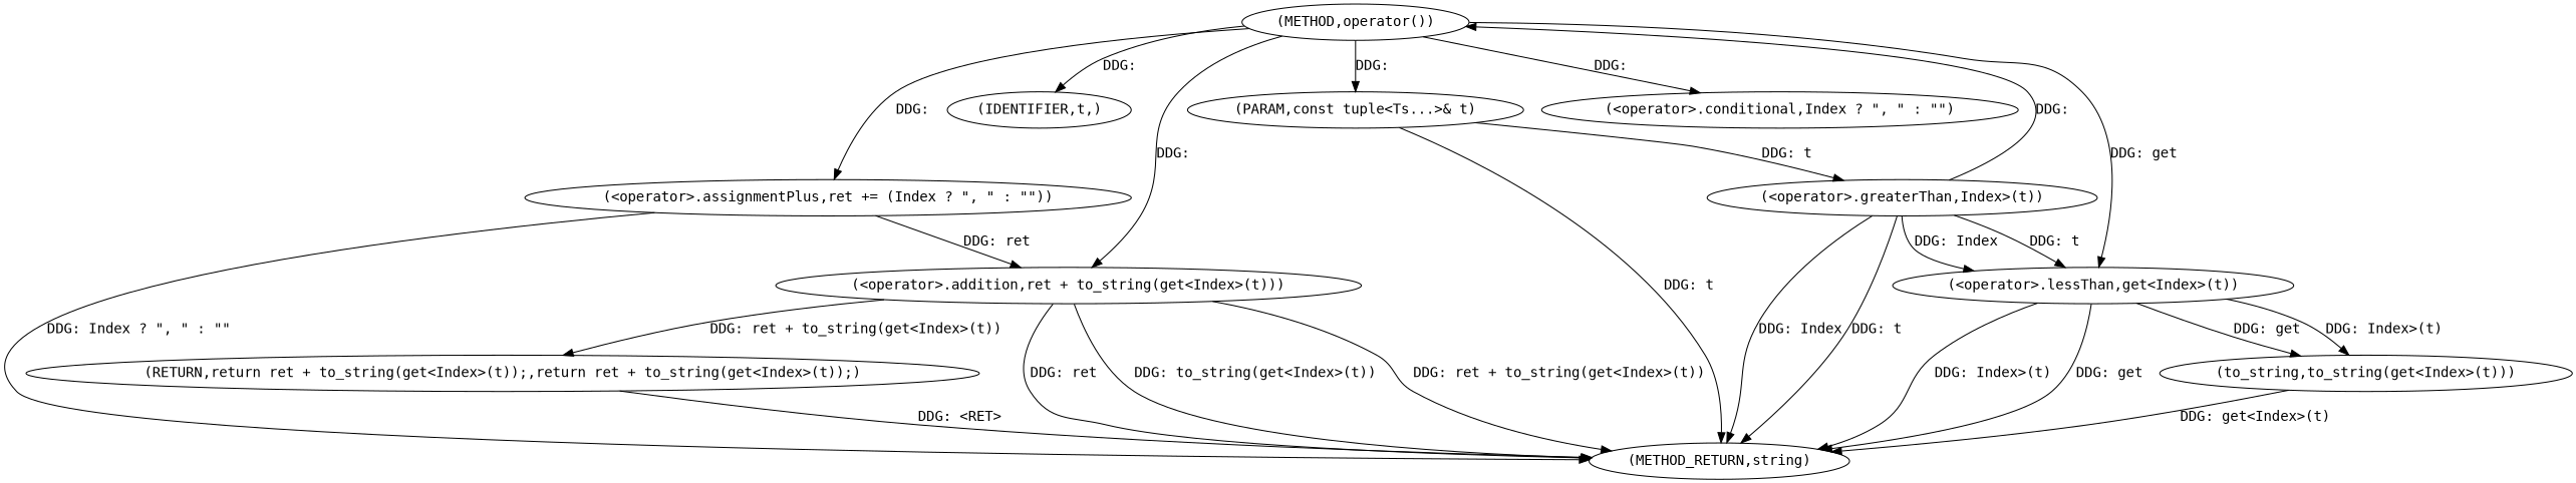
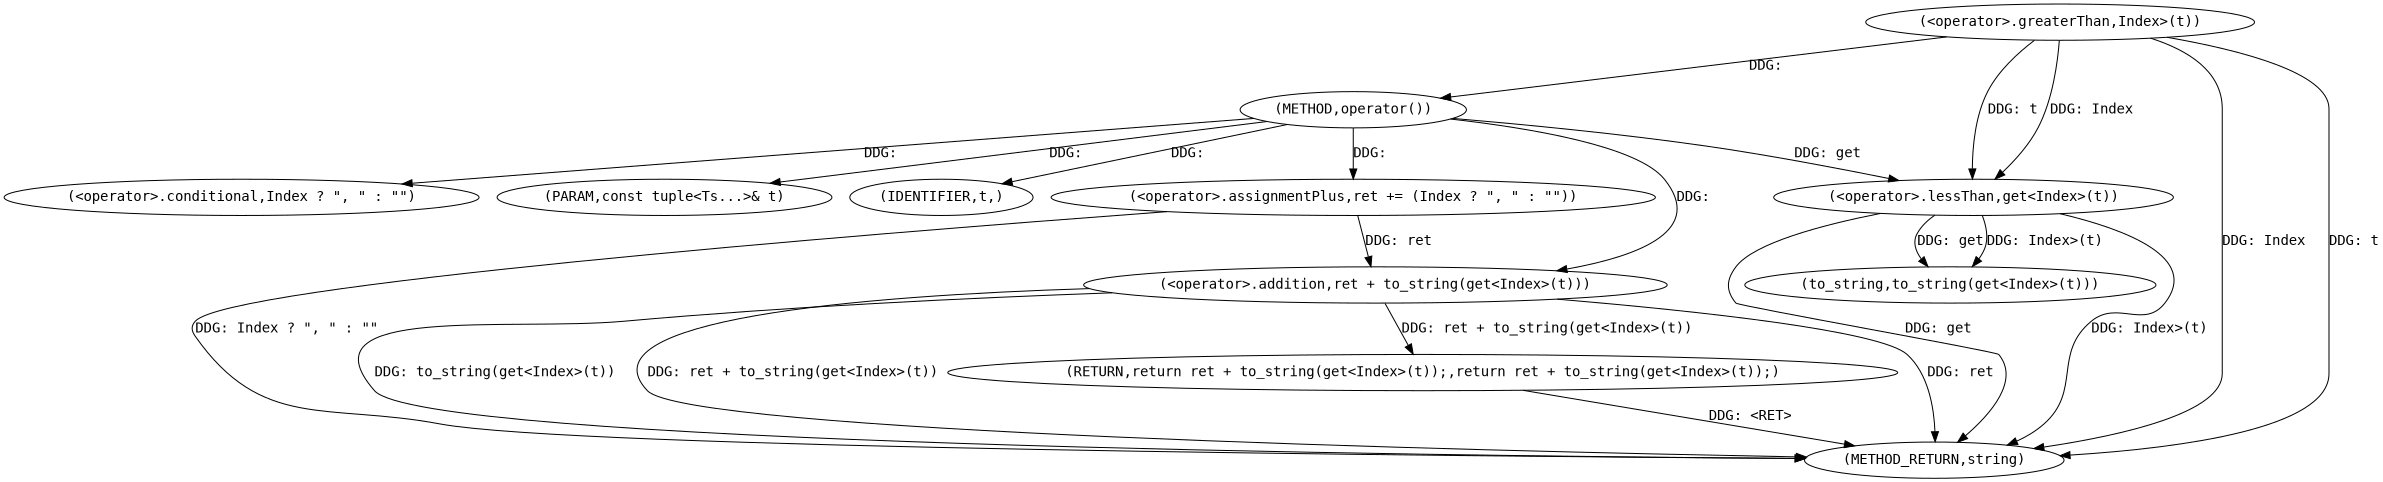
  digraph {
    fontname="DejaVu Sans Mono"
    node [fontname="DejaVu Sans Mono"]
    edge [fontname="DejaVu Sans Mono"]
    n1 [label="(METHOD,operator())"]
    n2 [label="(PARAM,const tuple<Ts...>& t)"]
    n3 [label="(IDENTIFIER,t,)"]
    n4 [label="(<operator>.assignmentPlus,ret += (Index ? \", \" : \"\"))"]
    n5 [label="(<operator>.addition,ret + to_string(get<Index>(t)))"]
    n6 [label="(<operator>.conditional,Index ? \", \" : \"\")"]
    n7 [label="(<operator>.lessThan,get<Index>(t))"]
    n8 [label="(<operator>.greaterThan,Index>(t))"]
    n9 [label="(METHOD_RETURN,string)"]
    n10 [label="(RETURN,return ret + to_string(get<Index>(t));,return ret + to_string(get<Index>(t));)"]
    n11 [label="(to_string,to_string(get<Index>(t)))"]
    n1 -> n2 [label="DDG: "]
    n1 -> n3 [label="DDG: "]
    n1 -> n4 [label="DDG: "]
    n1 -> n5 [label="DDG: "]
    n1 -> n6 [label="DDG: "]
    n1 -> n7 [label="DDG: get"]
-   n2 -> n8 [label="DDG: t"]
-   n2 -> n9 [label="DDG: t"]
    n4 -> n5 [label="DDG: ret"]
    n4 -> n9 [label="DDG: Index ? \", \" : \"\""]
    n5 -> n9 [label="DDG: ret"]
    n5 -> n9 [label="DDG: to_string(get<Index>(t))"]
    n5 -> n9 [label="DDG: ret + to_string(get<Index>(t))"]
    n5 -> n10 [label="DDG: ret + to_string(get<Index>(t))"]
    n7 -> n9 [label="DDG: Index>(t)"]
    n7 -> n9 [label="DDG: get"]
    n7 -> n11 [label="DDG: get"]
    n7 -> n11 [label="DDG: Index>(t)"]
    n8 -> n1 [label="DDG: "]
    n8 -> n7 [label="DDG: t"]
    n8 -> n7 [label="DDG: Index"]
    n8 -> n9 [label="DDG: Index"]
    n8 -> n9 [label="DDG: t"]
    n10 -> n9 [label="DDG: <RET>"]
-   n11 -> n9 [label="DDG: get<Index>(t)"]
  }
